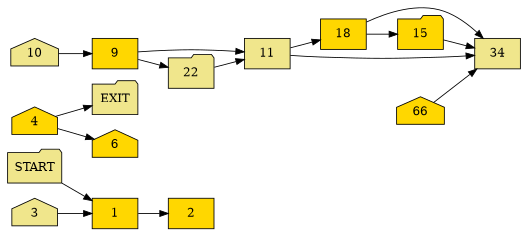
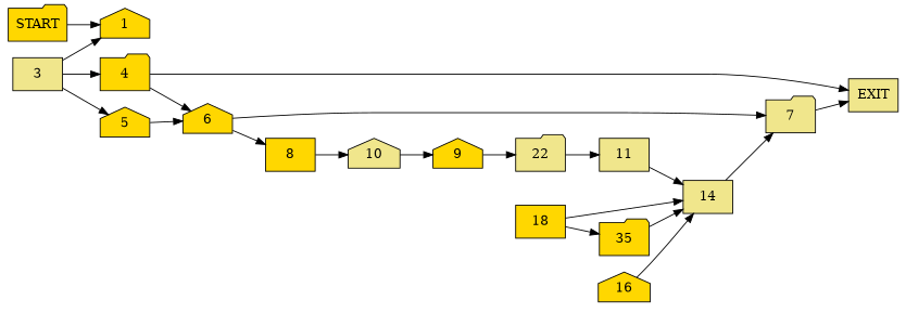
  digraph {
    rankdir=LR
    node [fillcolor=gold shape=box style=filled]
-   n1 [fillcolor=khaki label=START shape=folder]
-   1
-   2
-   n4 [fillcolor=khaki label=EXIT shape=folder]
-   3 [fillcolor=khaki shape=house]
-   4 [shape=house]
+   n1 [label=START shape=folder]
+   1 [shape=house]
+   n4 [fillcolor=khaki label=EXIT]
+   3 [fillcolor=khaki]
+   4 [shape=folder]
+   5 [shape=house]
    6 [shape=house]
+   7 [fillcolor=khaki shape=folder]
+   8
    10 [fillcolor=khaki shape=house]
-   9
+   9 [shape=house]
    11 [fillcolor=khaki]
    n14 [fillcolor=khaki label=22 shape=folder]
    n15 [label=18]
-   14 [fillcolor=khaki label=34]
-   15 [shape=folder]
-   16 [shape=house label=66]
+   14 [fillcolor=khaki]
+   15 [shape=folder label=35]
+   16 [shape=house]
    n1 -> 1
-   1 -> 2
    3 -> 1
+   3 -> 4
+   3 -> 5
    4 -> n4
    4 -> 6
+   5 -> 6
+   6 -> 7
+   6 -> 8
+   7 -> n4
+   8 -> 10
    10 -> 9
-   9 -> 11
    9 -> n14
-   11 -> n15
    11 -> 14
    n14 -> 11
    n15 -> 14
    n15 -> 15
+   14 -> 7
    15 -> 14
    16 -> 14
  }
